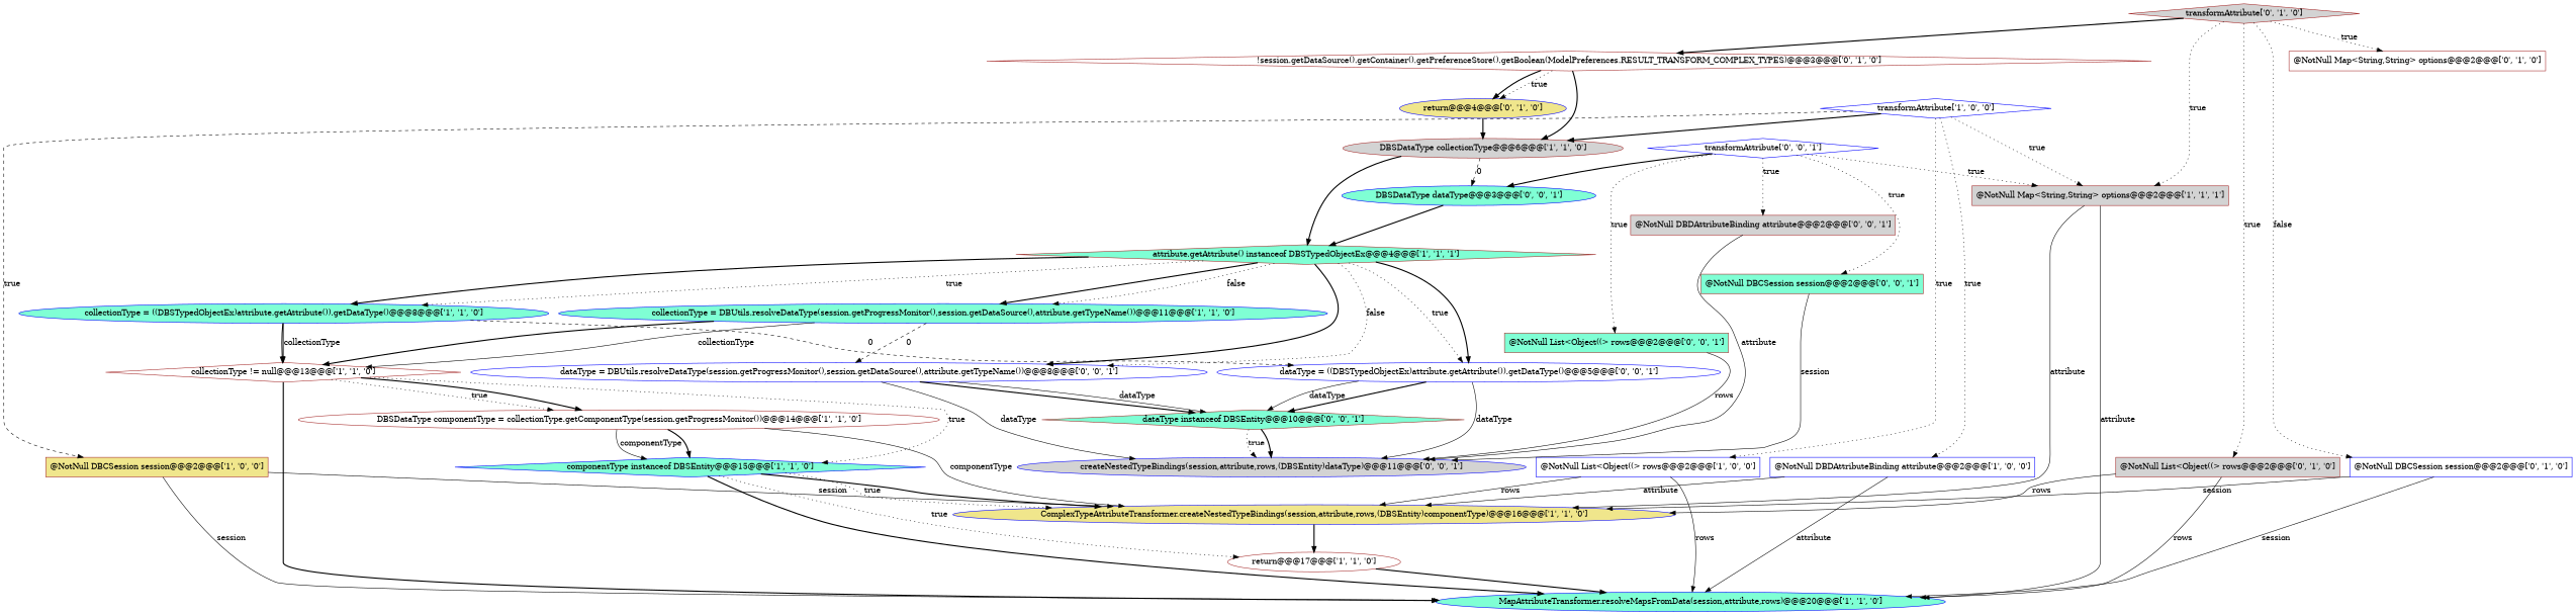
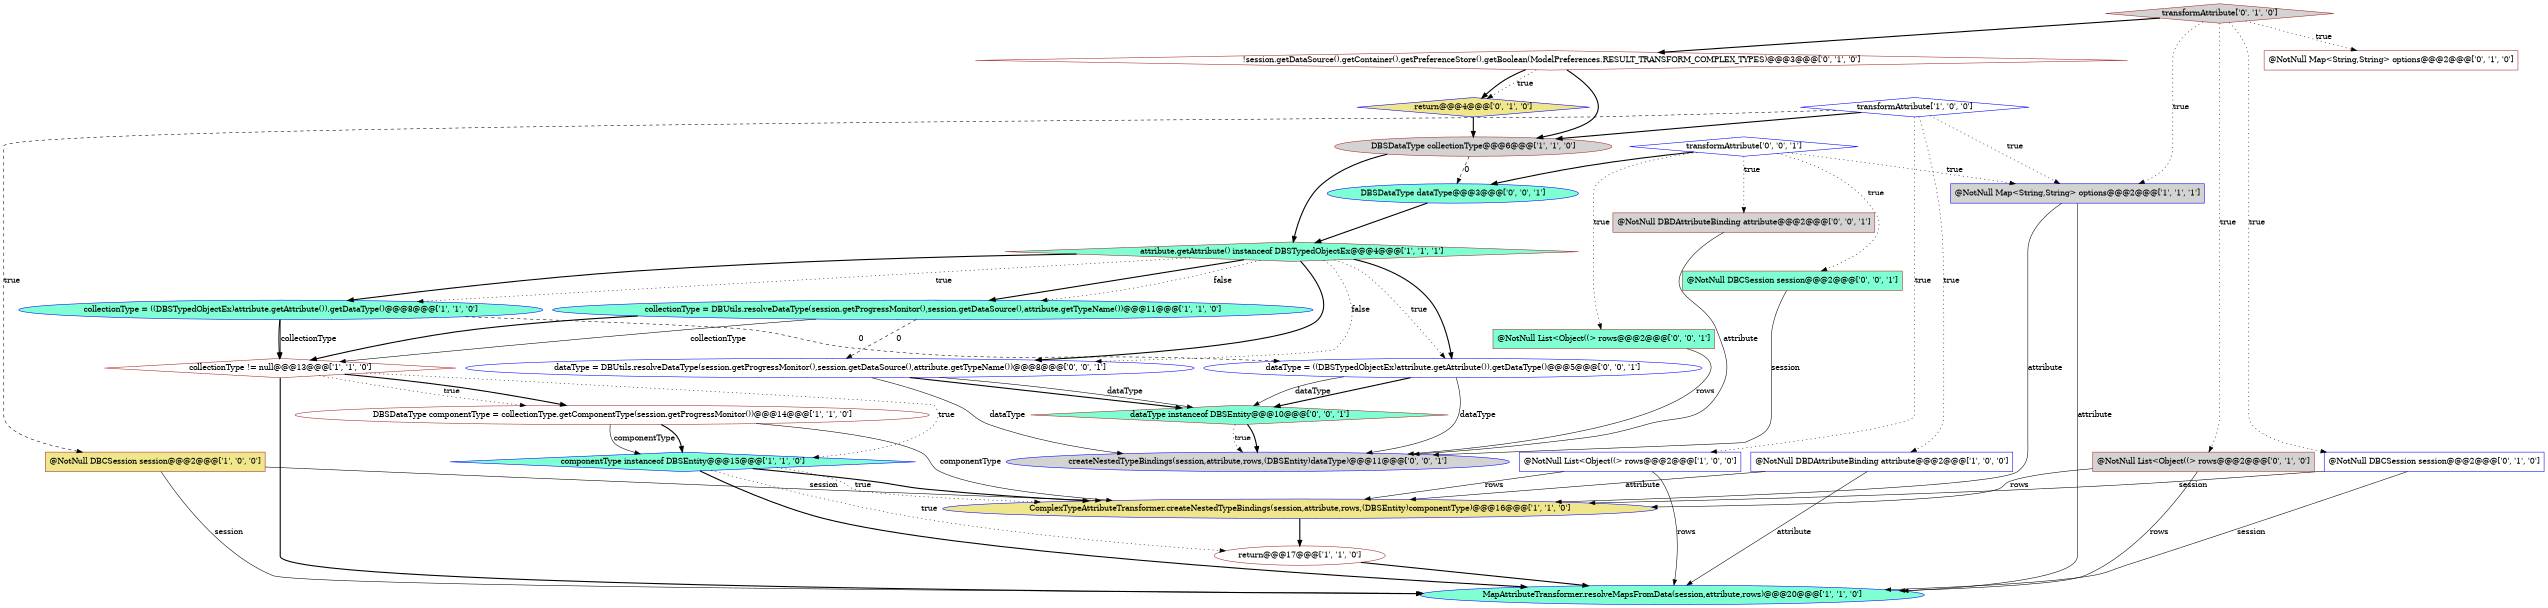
  digraph {
    node [color=blue fillcolor=white shape=ellipse style=filled]
    edge [style=bold]
    n1 [fillcolor=aquamarine label="componentType instanceof DBSEntity@@@15@@@['1', '1', '0']" shape=diamond]
    n2 [fillcolor=khaki label="ComplexTypeAttributeTransformer.createNestedTypeBindings(session,attribute,rows,(DBSEntity)componentType)@@@16@@@['1', '1', '0']"]
    n3 [color=brown label="return@@@17@@@['1', '1', '0']"]
    n4 [fillcolor=aquamarine label="MapAttributeTransformer.resolveMapsFromData(session,attribute,rows)@@@20@@@['1', '1', '0']"]
    n5 [color=brown label="DBSDataType componentType = collectionType.getComponentType(session.getProgressMonitor())@@@14@@@['1', '1', '0']"]
    n6 [color=brown fillcolor=khaki label="@NotNull DBCSession session@@@2@@@['1', '0', '0']" shape=box]
    n7 [color=brown fillcolor=lightgrey label="DBSDataType collectionType@@@6@@@['1', '1', '0']"]
    n8 [fillcolor=aquamarine label="DBSDataType dataType@@@3@@@['0', '0', '1']"]
    n9 [color=brown fillcolor=aquamarine label="attribute.getAttribute() instanceof DBSTypedObjectEx@@@4@@@['1', '1', '1']" shape=diamond]
    n10 [label="dataType = ((DBSTypedObjectEx)attribute.getAttribute()).getDataType()@@@5@@@['0', '0', '1']"]
    n11 [fillcolor=aquamarine label="collectionType = DBUtils.resolveDataType(session.getProgressMonitor(),session.getDataSource(),attribute.getTypeName())@@@11@@@['1', '1', '0']"]
    n12 [label="dataType = DBUtils.resolveDataType(session.getProgressMonitor(),session.getDataSource(),attribute.getTypeName())@@@8@@@['0', '0', '1']"]
    n13 [fillcolor=aquamarine label="collectionType = ((DBSTypedObjectEx)attribute.getAttribute()).getDataType()@@@8@@@['1', '1', '0']"]
    n14 [color=brown fillcolor=aquamarine label="dataType instanceof DBSEntity@@@10@@@['0', '0', '1']" shape=diamond]
    n15 [fillcolor=lightgrey label="createNestedTypeBindings(session,attribute,rows,(DBSEntity)dataType)@@@11@@@['0', '0', '1']"]
    n16 [color=brown label="@NotNull Map<String,String> options@@@2@@@['0', '1', '0']" shape=box]
    n17 [color=brown label="collectionType != null@@@13@@@['1', '1', '0']" shape=diamond]
    n18 [label="transformAttribute['1', '0', '0']" shape=diamond]
    n19 [label="@NotNull List<Object((> rows@@@2@@@['1', '0', '0']" shape=box]
    n20 [label="@NotNull DBDAttributeBinding attribute@@@2@@@['1', '0', '0']" shape=box]
-   n21 [color=brown fillcolor=lightgrey label="@NotNull Map<String,String> options@@@2@@@['1', '1', '1']" shape=box]
+   n21 [fillcolor=lightgrey label="@NotNull Map<String,String> options@@@2@@@['1', '1', '1']" shape=box]
    n22 [color=brown fillcolor=lightgrey label="@NotNull DBDAttributeBinding attribute@@@2@@@['0', '0', '1']" shape=box]
    n23 [color=brown label="!session.getDataSource().getContainer().getPreferenceStore().getBoolean(ModelPreferences.RESULT_TRANSFORM_COMPLEX_TYPES)@@@3@@@['0', '1', '0']" shape=diamond]
-   n24 [fillcolor=khaki label="return@@@4@@@['0', '1', '0']"]
+   n24 [fillcolor=khaki label="return@@@4@@@['0', '1', '0']" shape=diamond]
    n25 [color=brown fillcolor=aquamarine label="@NotNull DBCSession session@@@2@@@['0', '0', '1']" shape=box]
    n26 [color=brown fillcolor=lightgrey label="@NotNull List<Object((> rows@@@2@@@['0', '1', '0']" shape=box]
    n27 [color=brown fillcolor=lightgrey label="transformAttribute['0', '1', '0']" shape=diamond]
    n28 [label="@NotNull DBCSession session@@@2@@@['0', '1', '0']" shape=box]
    n29 [color=brown fillcolor=aquamarine label="@NotNull List<Object((> rows@@@2@@@['0', '0', '1']" shape=box]
    n30 [label="transformAttribute['0', '0', '1']" shape=diamond]
    n1 -> n2 [label=true style=dotted]
    n1 -> n2
    n1 -> n3 [label=true style=dotted]
    n1 -> n4
    n2 -> n3
    n3 -> n4
    n5 -> n1 [label=componentType style=solid]
    n5 -> n1
    n5 -> n2 [label=componentType style=solid]
    n6 -> n2 [label=session style=solid]
    n6 -> n4 [label=session style=solid]
    n7 -> n8 [label=0 style=dashed]
    n7 -> n9
    n8 -> n9
    n9 -> n10 [label=true style=dotted]
    n9 -> n10
    n9 -> n11
    n9 -> n11 [label=false style=dotted]
    n9 -> n12 [label=false style=dotted]
    n9 -> n12
    n9 -> n13 [label=true style=dotted]
    n9 -> n13
    n10 -> n14
    n10 -> n14 [label=dataType style=solid]
    n10 -> n15 [label=dataType style=solid]
    n11 -> n12 [label=0 style=dashed]
    n11 -> n17 [label=collectionType style=solid]
    n11 -> n17
    n12 -> n14
    n12 -> n14 [label=dataType style=solid]
    n12 -> n15 [label=dataType style=solid]
    n13 -> n10 [label=0 style=dashed]
    n13 -> n17 [label=collectionType style=solid]
    n13 -> n17
    n14 -> n15
    n14 -> n15 [label=true style=dotted]
    n17 -> n1 [label=true style=dotted]
    n17 -> n4
    n17 -> n5 [label=true style=dotted]
    n17 -> n5
    n18 -> n6 [label=true style=dashed]
    n18 -> n7
    n18 -> n19 [label=true style=dotted]
    n18 -> n20 [label=true style=dotted]
    n18 -> n21 [label=true style=dotted]
    n19 -> n2 [label=rows style=solid]
    n19 -> n4 [label=rows style=solid]
    n20 -> n2 [label=attribute style=solid]
    n20 -> n4 [label=attribute style=solid]
    n21 -> n2 [label=attribute style=solid]
    n21 -> n4 [label=attribute style=solid]
    n22 -> n15 [label=attribute style=solid]
    n23 -> n7
    n23 -> n24 [label=true style=dotted]
    n23 -> n24
    n24 -> n7
    n25 -> n15 [label=session style=solid]
    n26 -> n2 [label=rows style=solid]
    n26 -> n4 [label=rows style=solid]
    n27 -> n16 [label=true style=dotted]
    n27 -> n21 [label=true style=dotted]
    n27 -> n23
    n27 -> n26 [label=true style=dotted]
-   n27 -> n28 [label=false style=dotted]
+   n27 -> n28 [label=true style=dotted]
    n28 -> n2 [label=session style=solid]
    n28 -> n4 [label=session style=solid]
    n29 -> n15 [label=rows style=solid]
    n30 -> n8
    n30 -> n21 [label=true style=dotted]
    n30 -> n22 [label=true style=dotted]
    n30 -> n25 [label=true style=dotted]
    n30 -> n29 [label=true style=dotted]
  }
